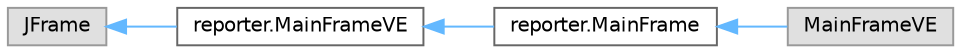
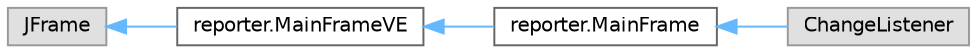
  digraph {
    rankdir=LR
    node [color=grey60 fillcolor="#E0E0E0" fontname=Helvetica fontsize=10 shape=box style=filled]
    edge [color=steelblue1 dir=back fontname=Helvetica fontsize=10 labelfontname=Helvetica labelfontsize=10 style=solid]
-   n1 [height=0.2 label=MainFrameVE width=0.4]
+   n1 [height=0.2 label=ChangeListener width=0.4]
    n2 [color=grey40 fillcolor=white height=0.2 label="reporter.MainFrame" width=0.4]
    n3 [height=0.2 label=JFrame width=0.4]
    n4 [color=grey40 fillcolor=white height=0.2 label="reporter.MainFrameVE" width=0.4]
    n2 -> n1
    n3 -> n4
    n4 -> n2
  }
